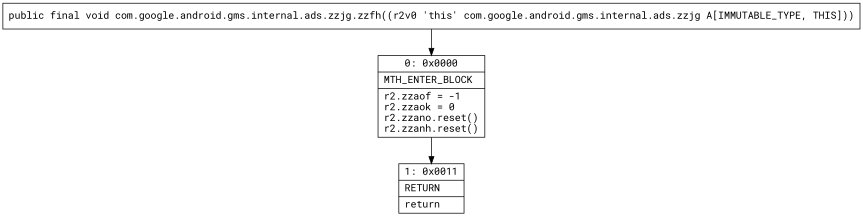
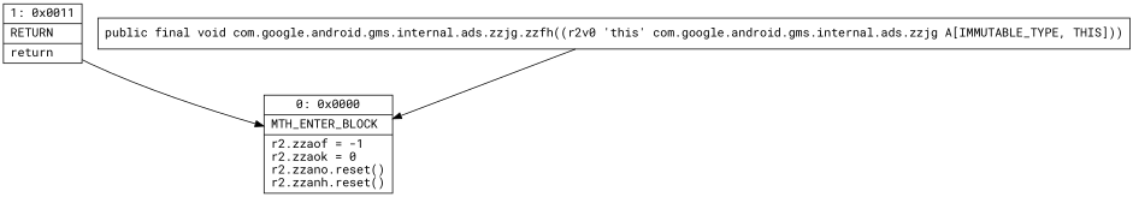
  digraph {
    fontname="Roboto Mono"
    node [shape=record fontname="Roboto Mono"]
    edge [fontname="Roboto Mono"]
    n1 [label="{0\:\ 0x0000|MTH_ENTER_BLOCK\l|r2.zzaof = \-1\lr2.zzaok = 0\lr2.zzano.reset()\lr2.zzanh.reset()\l}"]
    n2 [label="{1\:\ 0x0011|RETURN\l|return\l}"]
    n3 [label="{public final void com.google.android.gms.internal.ads.zzjg.zzfh((r2v0 'this' com.google.android.gms.internal.ads.zzjg A[IMMUTABLE_TYPE, THIS])) }"]
-   n1 -> n2
+   n2 -> n1
    n3 -> n1
  }
